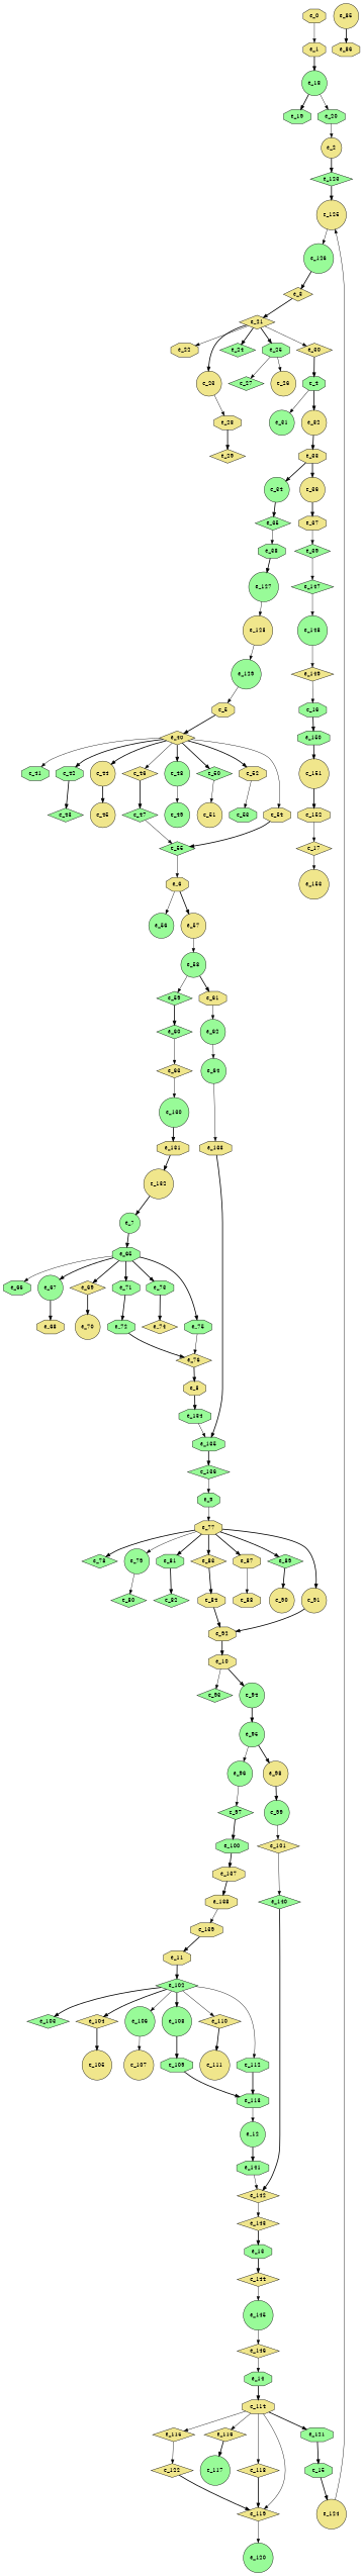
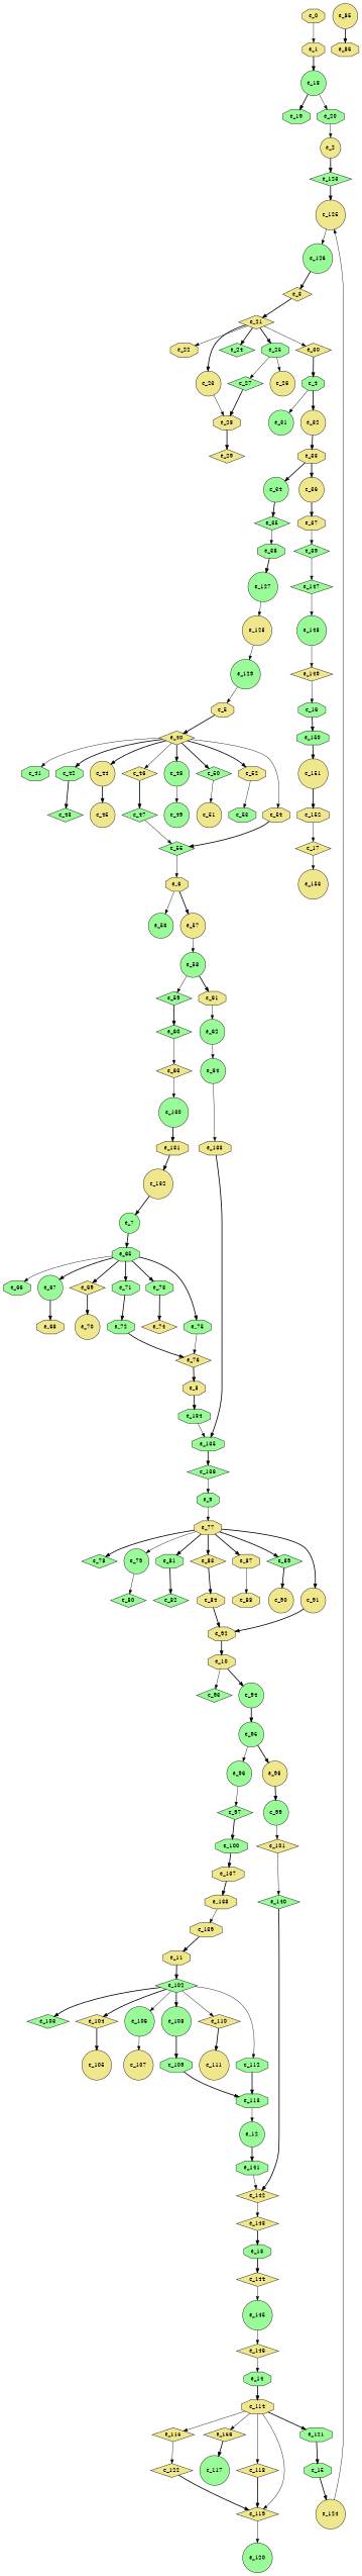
  digraph {
    node [fillcolor=palegreen shape=octagon style=filled]
    edge [style=bold]
    e_1 [fillcolor=khaki]
    e_18 [shape=circle]
    e_0 [fillcolor=khaki]
    e_19
    e_20
    e_2 [fillcolor=khaki shape=circle]
    e_123 [shape=diamond]
    e_125 [fillcolor=khaki shape=circle]
    e_3 [fillcolor=khaki shape=diamond]
    e_21 [fillcolor=khaki shape=diamond]
    e_22 [fillcolor=khaki]
    e_23 [fillcolor=khaki shape=circle]
    e_24 [shape=diamond]
    e_25
    e_30 [fillcolor=khaki shape=diamond]
    e_31 [shape=circle]
    e_4
    e_32 [fillcolor=khaki shape=circle]
    e_33 [fillcolor=khaki]
    e_5 [fillcolor=khaki]
    e_40 [fillcolor=khaki shape=diamond]
    e_41
    e_42
    e_44 [fillcolor=khaki shape=circle]
    e_46 [fillcolor=khaki shape=diamond]
    e_48 [shape=circle]
    e_50 [shape=diamond]
    e_52 [fillcolor=khaki]
    e_54 [fillcolor=khaki]
    e_6 [fillcolor=khaki]
    e_56 [shape=circle]
    e_57 [fillcolor=khaki shape=circle]
    e_58 [shape=circle]
    e_7 [shape=circle]
    e_65
    e_66
    e_67 [shape=circle]
    e_69 [fillcolor=khaki shape=diamond]
    e_71
    e_73
    e_75
    e_8 [fillcolor=khaki]
    e_134
    e_135
    e_77 [fillcolor=khaki]
    e_9
    e_78 [shape=diamond]
    e_79 [shape=circle]
    e_81
    e_83 [fillcolor=khaki shape=diamond]
    e_87 [fillcolor=khaki]
    e_89 [shape=diamond]
    e_91 [fillcolor=khaki shape=circle]
    e_10 [fillcolor=khaki]
    e_93 [shape=diamond]
    e_94 [shape=circle]
    e_95 [shape=circle]
    e_11 [fillcolor=khaki]
    e_102 [shape=diamond]
    e_103 [shape=diamond]
    e_104 [fillcolor=khaki shape=diamond]
    e_106 [shape=circle]
    e_108 [shape=circle]
    e_110 [fillcolor=khaki shape=diamond]
    e_112
    e_12 [shape=circle]
    e_141
    e_142 [fillcolor=khaki shape=diamond]
    e_144 [fillcolor=khaki shape=diamond]
    e_13
    e_145 [shape=circle]
    e_114 [fillcolor=khaki]
    e_14
    e_115 [fillcolor=khaki shape=diamond]
-   e_116 [fillcolor=khaki shape=diamond]
+   e_116 [fillcolor=khaki shape=diamond label=e_156]
    e_118 [fillcolor=khaki shape=diamond]
    e_119 [fillcolor=khaki shape=diamond]
    e_121
    e_124 [fillcolor=khaki shape=circle]
    e_15
    e_16
    e_150
    e_151 [fillcolor=khaki shape=circle]
    e_17 [fillcolor=khaki shape=diamond]
    e_153 [fillcolor=khaki shape=circle]
    e_28 [fillcolor=khaki]
    e_27 [shape=diamond]
    e_26 [fillcolor=khaki shape=circle]
    e_29 [fillcolor=khaki shape=diamond]
    e_34 [shape=circle]
    e_36 [fillcolor=khaki shape=circle]
    e_35 [shape=diamond]
    e_37 [fillcolor=khaki]
    e_38
    e_127 [shape=circle]
    e_39 [shape=diamond]
    e_147 [shape=diamond]
    e_128 [fillcolor=khaki shape=circle]
    e_148 [shape=circle]
    e_43 [shape=diamond]
    e_45 [fillcolor=khaki shape=circle]
    e_47 [shape=diamond]
    e_49 [shape=circle]
    e_51 [fillcolor=khaki shape=circle]
    e_53
    e_55 [shape=diamond]
    e_59 [shape=diamond]
    e_61 [fillcolor=khaki]
    e_60 [shape=diamond]
    e_62 [shape=circle]
    e_63 [fillcolor=khaki shape=diamond]
    e_130 [shape=circle]
    e_64 [shape=circle]
    e_133 [fillcolor=khaki]
    e_131 [fillcolor=khaki]
    e_68 [fillcolor=khaki]
    e_70 [fillcolor=khaki shape=circle]
    e_72
    e_74 [fillcolor=khaki shape=diamond]
    e_76 [fillcolor=khaki shape=diamond]
    e_80 [shape=diamond]
    e_82 [shape=diamond]
    e_84 [fillcolor=khaki]
    e_85 [fillcolor=khaki shape=circle]
    e_86 [fillcolor=khaki]
    e_88 [fillcolor=khaki]
    e_90 [fillcolor=khaki shape=circle]
    e_92 [fillcolor=khaki]
    e_96 [shape=circle]
    e_98 [fillcolor=khaki shape=circle]
    e_97 [shape=diamond]
    e_99 [shape=circle]
    e_100
    e_137 [fillcolor=khaki]
    e_101 [fillcolor=khaki shape=diamond]
    e_140 [shape=diamond]
    e_138 [fillcolor=khaki]
    e_105 [fillcolor=khaki shape=circle]
    e_107 [fillcolor=khaki shape=circle]
    e_109
    e_111 [fillcolor=khaki shape=circle]
    e_113
    e_122 [fillcolor=khaki shape=diamond]
    e_117 [shape=circle]
    e_120 [shape=circle]
    e_126 [shape=circle]
    e_129 [shape=circle]
    e_132 [fillcolor=khaki shape=circle]
    e_136 [shape=diamond]
    e_139 [fillcolor=khaki]
    e_143 [fillcolor=khaki shape=diamond]
    e_146 [fillcolor=khaki shape=diamond]
    e_149 [fillcolor=khaki shape=diamond]
    e_152 [fillcolor=khaki]
    e_1 -> e_18
    e_18 -> e_19
    e_18 -> e_20 [style=solid]
    e_0 -> e_1 [style=solid]
    e_20 -> e_2 [style=solid]
    e_2 -> e_123
    e_123 -> e_125
    e_125 -> e_126 [style=solid]
    e_3 -> e_21
    e_21 -> e_22 [style=solid]
    e_21 -> e_23
    e_21 -> e_24
    e_21 -> e_25
    e_21 -> e_30 [style=solid]
    e_23 -> e_28 [style=solid]
    e_25 -> e_27 [style=solid]
    e_25 -> e_26 [style=solid]
    e_30 -> e_4
    e_4 -> e_31 [style=solid]
    e_4 -> e_32
    e_32 -> e_33
    e_33 -> e_34
    e_33 -> e_36
    e_5 -> e_40
    e_40 -> e_41 [style=solid]
    e_40 -> e_42
    e_40 -> e_44
    e_40 -> e_46 [style=solid]
    e_40 -> e_48
    e_40 -> e_50
    e_40 -> e_52
    e_40 -> e_54 [style=solid]
    e_42 -> e_43
    e_44 -> e_45
    e_46 -> e_47
    e_48 -> e_49 [style=solid]
    e_50 -> e_51 [style=solid]
    e_52 -> e_53 [style=solid]
    e_54 -> e_55
    e_6 -> e_56 [style=solid]
    e_6 -> e_57
    e_57 -> e_58 [style=solid]
    e_58 -> e_59 [style=solid]
    e_58 -> e_61
    e_7 -> e_65
    e_65 -> e_66 [style=solid]
    e_65 -> e_67
    e_65 -> e_69
    e_65 -> e_71
    e_65 -> e_73
    e_65 -> e_75
    e_67 -> e_68
    e_69 -> e_70
    e_71 -> e_72
    e_73 -> e_74
    e_75 -> e_76 [style=solid]
    e_8 -> e_134
    e_134 -> e_135 [style=solid]
    e_135 -> e_136
    e_77 -> e_78
    e_77 -> e_79 [style=solid]
    e_77 -> e_81
    e_77 -> e_83
    e_77 -> e_87
    e_77 -> e_89
    e_77 -> e_91
    e_9 -> e_77 [style=solid]
    e_79 -> e_80 [style=solid]
    e_81 -> e_82
    e_83 -> e_84
    e_87 -> e_88 [style=solid]
    e_89 -> e_90
    e_91 -> e_92
    e_10 -> e_93 [style=solid]
    e_10 -> e_94
    e_94 -> e_95
    e_95 -> e_96 [style=solid]
    e_95 -> e_98
    e_11 -> e_102
    e_102 -> e_103
    e_102 -> e_104
    e_102 -> e_106 [style=solid]
    e_102 -> e_108
    e_102 -> e_110 [style=solid]
    e_102 -> e_112 [style=solid]
    e_104 -> e_105
    e_106 -> e_107 [style=solid]
    e_108 -> e_109
    e_110 -> e_111
    e_112 -> e_113
    e_12 -> e_141
    e_141 -> e_142 [style=solid]
    e_142 -> e_143 [style=solid]
    e_144 -> e_145 [style=solid]
    e_13 -> e_144
    e_145 -> e_146 [style=solid]
    e_114 -> e_115 [style=solid]
    e_114 -> e_116 [style=solid]
    e_114 -> e_118 [style=solid]
    e_114 -> e_119 [style=solid]
    e_114 -> e_121
    e_14 -> e_114
    e_115 -> e_122 [style=solid]
    e_116 -> e_117
    e_118 -> e_119
    e_119 -> e_120 [style=solid]
    e_121 -> e_15
    e_124 -> e_125 [style=solid]
    e_15 -> e_124
    e_16 -> e_150
    e_150 -> e_151
    e_151 -> e_152
    e_17 -> e_153 [style=solid]
    e_28 -> e_29
+   e_27 -> e_28
    e_34 -> e_35
    e_36 -> e_37
    e_35 -> e_38 [style=solid]
    e_37 -> e_39 [style=solid]
    e_38 -> e_127
    e_127 -> e_128 [style=solid]
    e_39 -> e_147 [style=solid]
    e_147 -> e_148 [style=solid]
    e_128 -> e_129 [style=solid]
    e_148 -> e_149 [style=solid]
    e_47 -> e_55 [style=solid]
    e_55 -> e_6 [style=solid]
    e_59 -> e_60
    e_61 -> e_62 [style=solid]
    e_60 -> e_63 [style=solid]
    e_62 -> e_64 [style=solid]
    e_63 -> e_130 [style=solid]
    e_130 -> e_131
    e_64 -> e_133 [style=solid]
    e_133 -> e_135
    e_131 -> e_132
    e_72 -> e_76
    e_76 -> e_8
    e_84 -> e_92
    e_85 -> e_86
    e_92 -> e_10
    e_96 -> e_97 [style=solid]
    e_98 -> e_99
    e_97 -> e_100
    e_99 -> e_101 [style=solid]
    e_100 -> e_137
    e_137 -> e_138
    e_101 -> e_140 [style=solid]
    e_140 -> e_142
    e_138 -> e_139 [style=solid]
    e_109 -> e_113
    e_113 -> e_12 [style=solid]
    e_122 -> e_119
    e_126 -> e_3
    e_129 -> e_5 [style=solid]
    e_132 -> e_7
    e_136 -> e_9 [style=solid]
    e_139 -> e_11
    e_143 -> e_13
    e_146 -> e_14 [style=solid]
    e_149 -> e_16 [style=solid]
    e_152 -> e_17 [style=solid]
  }
